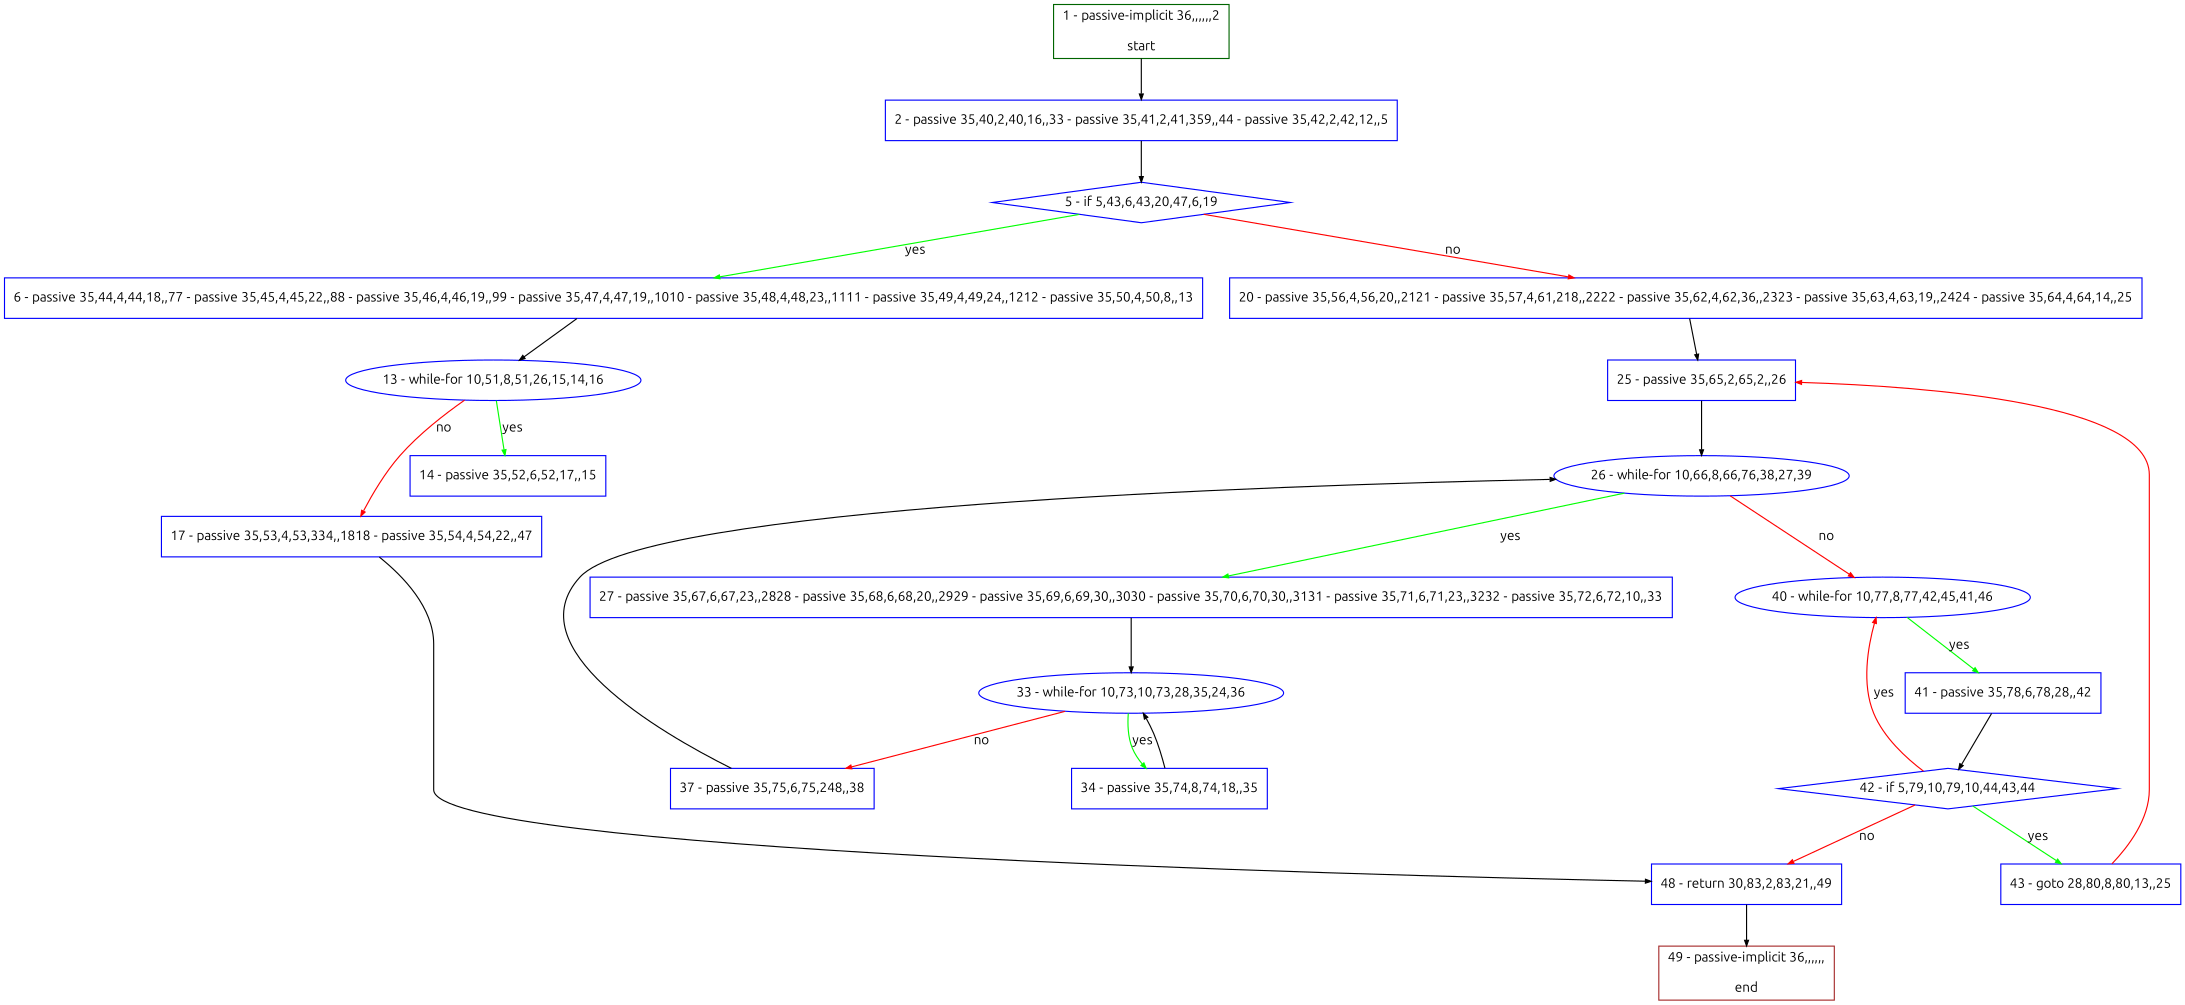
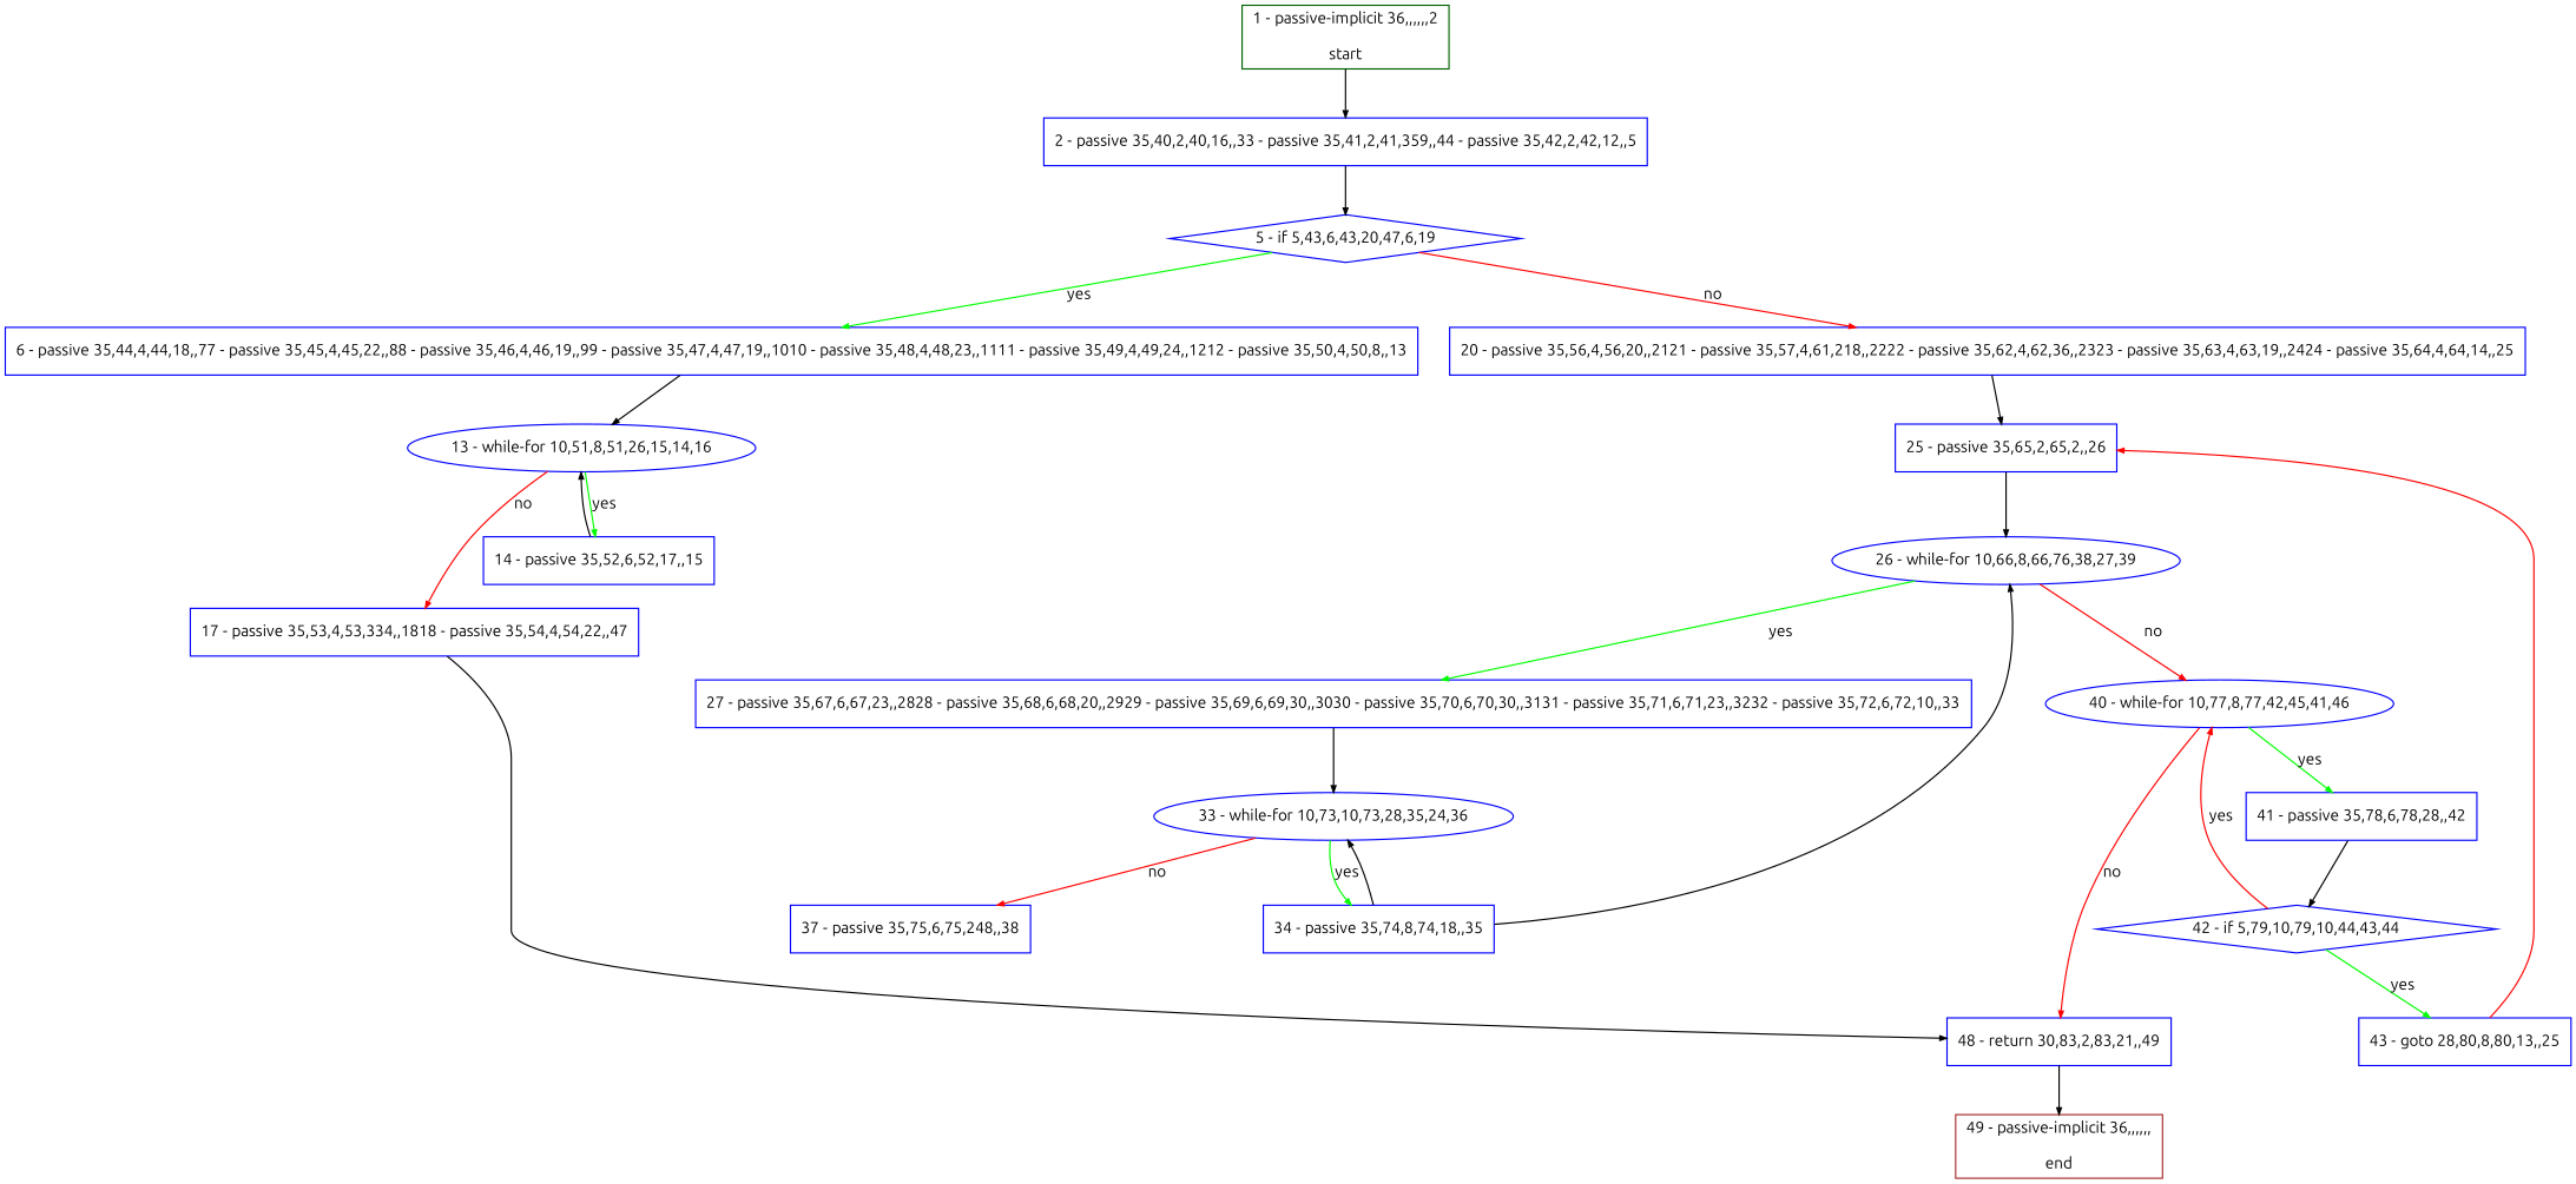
  digraph {
    bgcolor=white
    compound=true
    fillcolor="#FFFFCC"
    fontname=Ubuntu
    fontsize=12
    pack=true
    packmode=clust
    style="rounded,filled"
    node [color="#0000ff" compound=true fillcolor="#ffffff" fixedsize=false fontname=Ubuntu fontsize=12 node_initialized=no shape=box style=filled]
    edge [arrowhead=normal arrowsize=0.5 arrowtail=none color="#000000" compound=true dir=forward fontcolor=black fontname=Ubuntu fontsize=12]
    n1 [label="2 - passive 35,40,2,40,16,,33 - passive 35,41,2,41,359,,44 - passive 35,42,2,42,12,,5"]
    n2 [label="5 - if 5,43,6,43,20,47,6,19" shape=diamond]
    n3 [label="6 - passive 35,44,4,44,18,,77 - passive 35,45,4,45,22,,88 - passive 35,46,4,46,19,,99 - passive 35,47,4,47,19,,1010 - passive 35,48,4,48,23,,1111 - passive 35,49,4,49,24,,1212 - passive 35,50,4,50,8,,13"]
    n4 [label="20 - passive 35,56,4,56,20,,2121 - passive 35,57,4,61,218,,2222 - passive 35,62,4,62,36,,2323 - passive 35,63,4,63,19,,2424 - passive 35,64,4,64,14,,25"]
    n5 [color="#006400" label="1 - passive-implicit 36,,,,,,2\n\nstart"]
    n6 [label="13 - while-for 10,51,8,51,26,15,14,16" shape=oval]
    n7 [label="25 - passive 35,65,2,65,2,,26"]
    n8 [label="14 - passive 35,52,6,52,17,,15"]
    n9 [label="17 - passive 35,53,4,53,334,,1818 - passive 35,54,4,54,22,,47"]
    n10 [label="26 - while-for 10,66,8,66,76,38,27,39" shape=oval]
    n11 [label="48 - return 30,83,2,83,21,,49"]
    n12 [color="#a52a2a" label="49 - passive-implicit 36,,,,,,\n\nend"]
    n13 [label="27 - passive 35,67,6,67,23,,2828 - passive 35,68,6,68,20,,2929 - passive 35,69,6,69,30,,3030 - passive 35,70,6,70,30,,3131 - passive 35,71,6,71,23,,3232 - passive 35,72,6,72,10,,33"]
    n14 [label="40 - while-for 10,77,8,77,42,45,41,46" shape=oval]
    n15 [label="33 - while-for 10,73,10,73,28,35,24,36" shape=oval]
    n16 [label="41 - passive 35,78,6,78,28,,42"]
    n17 [label="34 - passive 35,74,8,74,18,,35"]
    n18 [label="37 - passive 35,75,6,75,248,,38"]
    n19 [label="42 - if 5,79,10,79,10,44,43,44" shape=diamond]
    n20 [label="43 - goto 28,80,8,80,13,,25"]
    n1 -> n2
    n2 -> n3 [color="#00ff00" label=yes]
    n2 -> n4 [color="#ff0000" label=no]
    n3 -> n6
    n4 -> n7
    n5 -> n1
    n6 -> n8 [color="#00ff00" label=yes]
    n6 -> n9 [color="#ff0000" label=no]
    n7 -> n10
+   n8 -> n6
    n9 -> n11
    n10 -> n13 [color="#00ff00" label=yes]
    n10 -> n14 [color="#ff0000" label=no]
    n11 -> n12
    n13 -> n15
-   n19 -> n11 [color="#ff0000" label=no]
+   n14 -> n11 [color="#ff0000" label=no]
    n14 -> n16 [color="#00ff00" label=yes]
    n15 -> n17 [color="#00ff00" label=yes]
    n15 -> n18 [color="#ff0000" label=no]
    n16 -> n19
    n17 -> n15
-   n18 -> n10
+   n17 -> n10
    n19 -> n14 [color="#ff0000" label=yes]
    n19 -> n20 [color="#00ff00" label=yes]
    n20 -> n7 [color="#ff0000"]
  }
